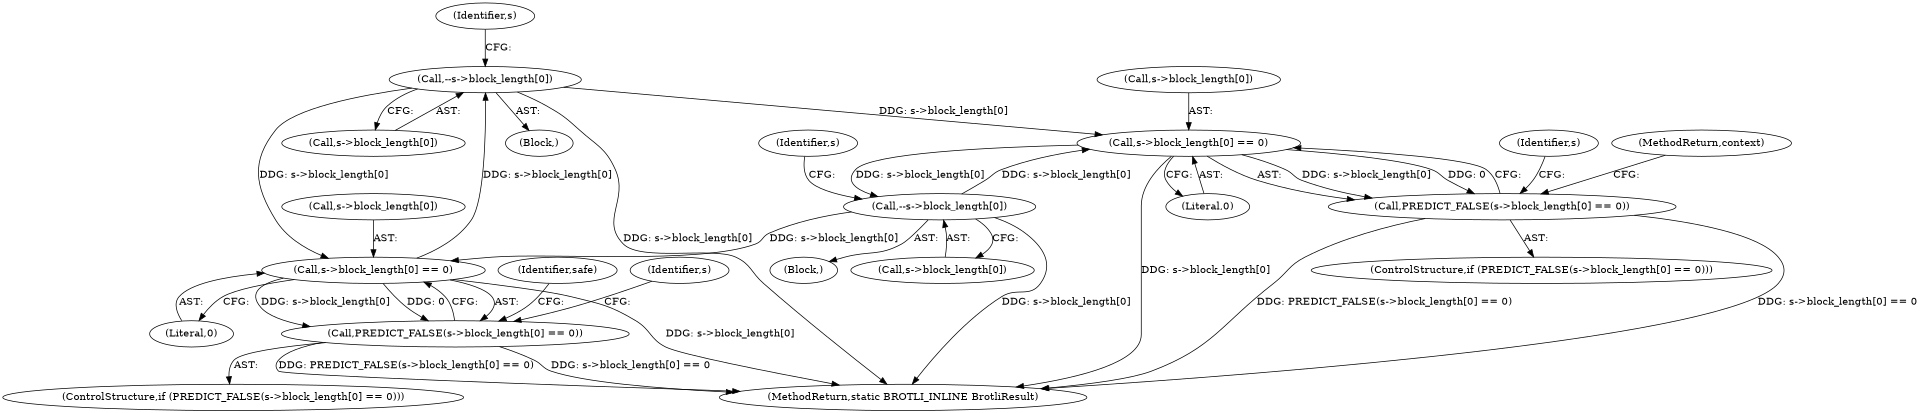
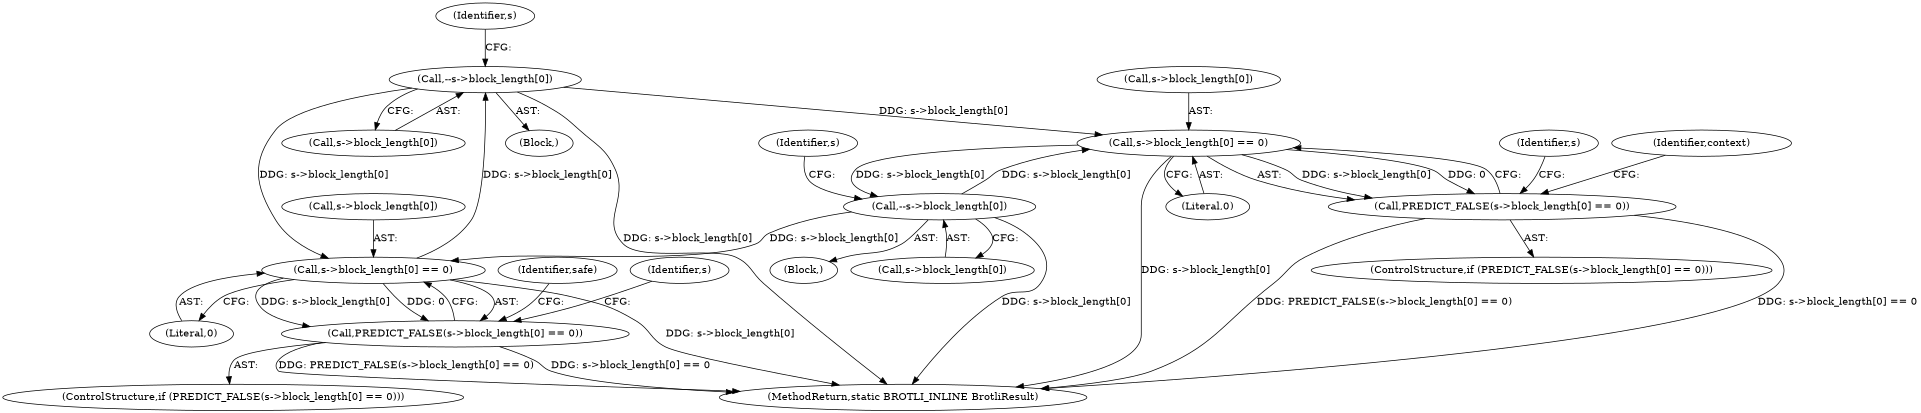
  digraph {
    n1 [label="(Call,--s->block_length[0])"]
    n2 [label="(Call,s->block_length[0] == 0)"]
    n3 [label="(Call,s->block_length[0] == 0)"]
    n4 [label="(Call,s->block_length[0])"]
    n5 [label="(Block,)"]
    n6 [label="(MethodReturn,static BROTLI_INLINE BrotliResult)"]
    n7 [label="(Call,PREDICT_FALSE(s->block_length[0] == 0))"]
    n8 [label="(Literal,0)"]
    n9 [label="(Call,--s->block_length[0])"]
    n10 [label="(Block,)"]
    n11 [label="(Call,s->block_length[0])"]
    n12 [label="(Call,PREDICT_FALSE(s->block_length[0] == 0))"]
    n13 [label="(Literal,0)"]
    n14 [label="(ControlStructure,if (PREDICT_FALSE(s->block_length[0] == 0)))"]
    n15 [label="(ControlStructure,if (PREDICT_FALSE(s->block_length[0] == 0)))"]
    n16 [label="(Identifier,s)"]
    n17 [label="(Call,s->block_length[0])"]
-   n18 [label="(MethodReturn,context)"]
+   n18 [label="(Identifier,context)"]
    n19 [label="(Identifier,s)"]
    n20 [label="(Identifier,s)"]
    n21 [label="(Identifier,s)"]
    n22 [label="(Identifier,safe)"]
    n23 [label="(Call,s->block_length[0])"]
    n1 -> n2 [label="DDG: s->block_length[0]"]
    n1 -> n3 [label="DDG: s->block_length[0]"]
    n1 -> n4 [label="CFG: "]
    n1 -> n5 [label="AST: "]
    n1 -> n6 [label="DDG: s->block_length[0]"]
    n2 -> n1 [label="DDG: s->block_length[0]"]
    n2 -> n6 [label="DDG: s->block_length[0]"]
    n2 -> n7 [label="AST: "]
    n2 -> n7 [label="DDG: s->block_length[0]"]
    n2 -> n7 [label="DDG: 0"]
    n2 -> n8 [label="CFG: "]
    n3 -> n6 [label="DDG: s->block_length[0]"]
    n3 -> n9 [label="DDG: s->block_length[0]"]
    n3 -> n12 [label="AST: "]
    n3 -> n12 [label="DDG: s->block_length[0]"]
    n3 -> n12 [label="DDG: 0"]
    n3 -> n13 [label="CFG: "]
    n4 -> n1 [label="AST: "]
    n7 -> n2 [label="CFG: "]
    n7 -> n6 [label="DDG: PREDICT_FALSE(s->block_length[0] == 0)"]
    n7 -> n6 [label="DDG: s->block_length[0] == 0"]
    n7 -> n14 [label="AST: "]
    n8 -> n2 [label="AST: "]
    n9 -> n2 [label="DDG: s->block_length[0]"]
    n9 -> n3 [label="DDG: s->block_length[0]"]
    n9 -> n6 [label="DDG: s->block_length[0]"]
    n9 -> n10 [label="AST: "]
    n9 -> n11 [label="CFG: "]
    n11 -> n9 [label="AST: "]
    n12 -> n3 [label="CFG: "]
    n12 -> n6 [label="DDG: PREDICT_FALSE(s->block_length[0] == 0)"]
    n12 -> n6 [label="DDG: s->block_length[0] == 0"]
    n12 -> n15 [label="AST: "]
    n13 -> n3 [label="AST: "]
    n16 -> n9 [label="CFG: "]
    n17 -> n3 [label="AST: "]
    n18 -> n12 [label="CFG: "]
    n19 -> n12 [label="CFG: "]
    n20 -> n7 [label="CFG: "]
    n21 -> n1 [label="CFG: "]
    n22 -> n7 [label="CFG: "]
    n23 -> n2 [label="AST: "]
  }
